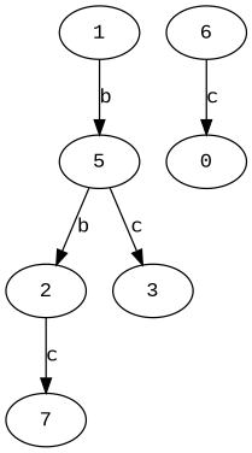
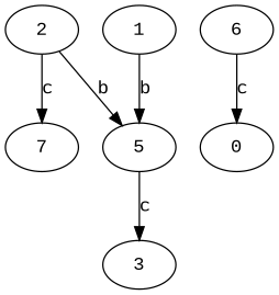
  strict digraph {
    fontname="Liberation Mono"
    node [fontname="Liberation Mono"]
    edge [fontname="Liberation Mono"]
    2
    5
    7
    3
    6
    0
    1
-   5 -> 2 [label=b]
+   2 -> 5 [label=b]
    2 -> 7 [label=c]
    5 -> 3 [label=c]
    6 -> 0 [label=c]
    1 -> 5 [label=b]
  }
